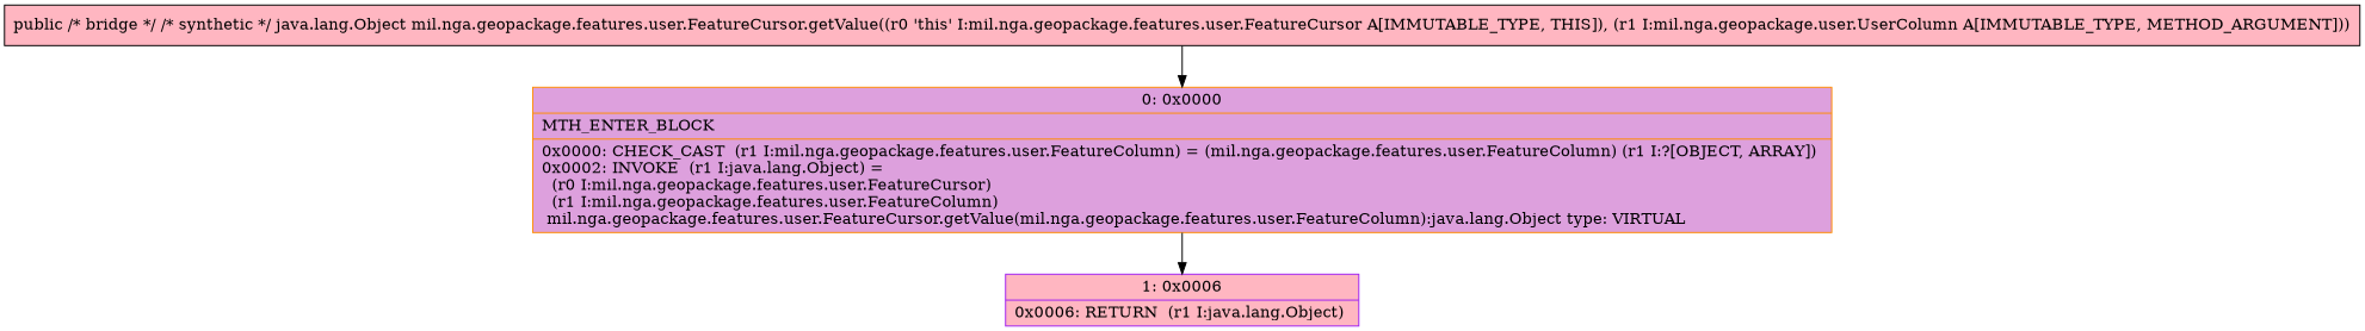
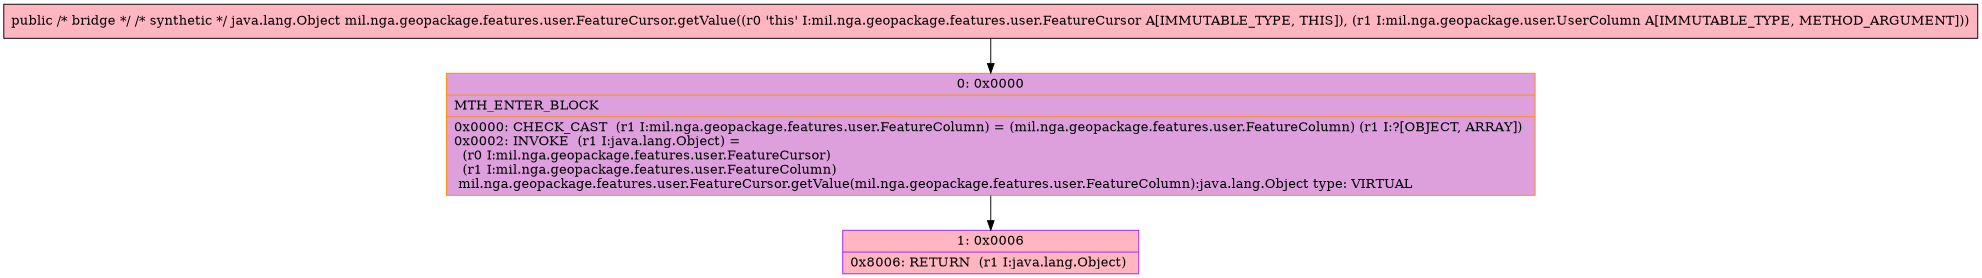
  digraph {
    node [shape=record style=filled fillcolor=lightpink]
    n1 [label="{0\:\ 0x0000|MTH_ENTER_BLOCK\l|0x0000: CHECK_CAST  (r1 I:mil.nga.geopackage.features.user.FeatureColumn) = (mil.nga.geopackage.features.user.FeatureColumn) (r1 I:?[OBJECT, ARRAY]) \l0x0002: INVOKE  (r1 I:java.lang.Object) = \l  (r0 I:mil.nga.geopackage.features.user.FeatureCursor)\l  (r1 I:mil.nga.geopackage.features.user.FeatureColumn)\l mil.nga.geopackage.features.user.FeatureCursor.getValue(mil.nga.geopackage.features.user.FeatureColumn):java.lang.Object type: VIRTUAL \l}" fillcolor=plum color=darkorange]
-   n2 [label="{1\:\ 0x0006|0x0006: RETURN  (r1 I:java.lang.Object) \l}" color=purple]
+   n2 [label="{1\:\ 0x0006|0x8006: RETURN  (r1 I:java.lang.Object) \l}" color=purple]
    n3 [label="{public \/* bridge *\/ \/* synthetic *\/ java.lang.Object mil.nga.geopackage.features.user.FeatureCursor.getValue((r0 'this' I:mil.nga.geopackage.features.user.FeatureCursor A[IMMUTABLE_TYPE, THIS]), (r1 I:mil.nga.geopackage.user.UserColumn A[IMMUTABLE_TYPE, METHOD_ARGUMENT])) }" color=black]
    n1 -> n2
    n3 -> n1
  }
